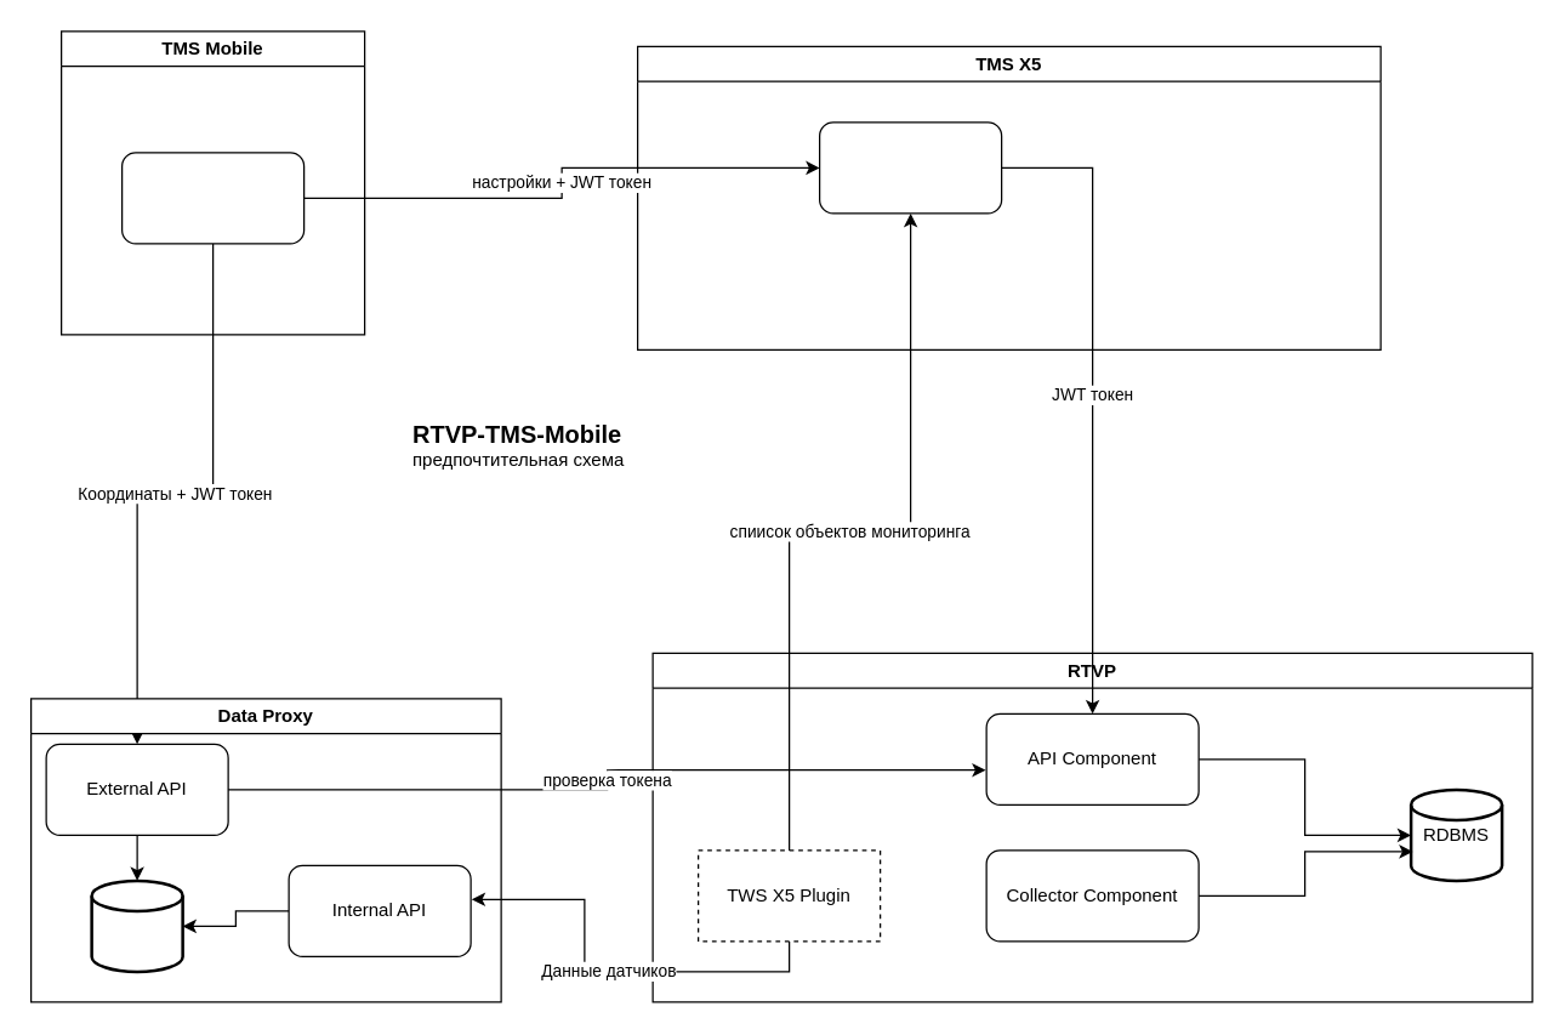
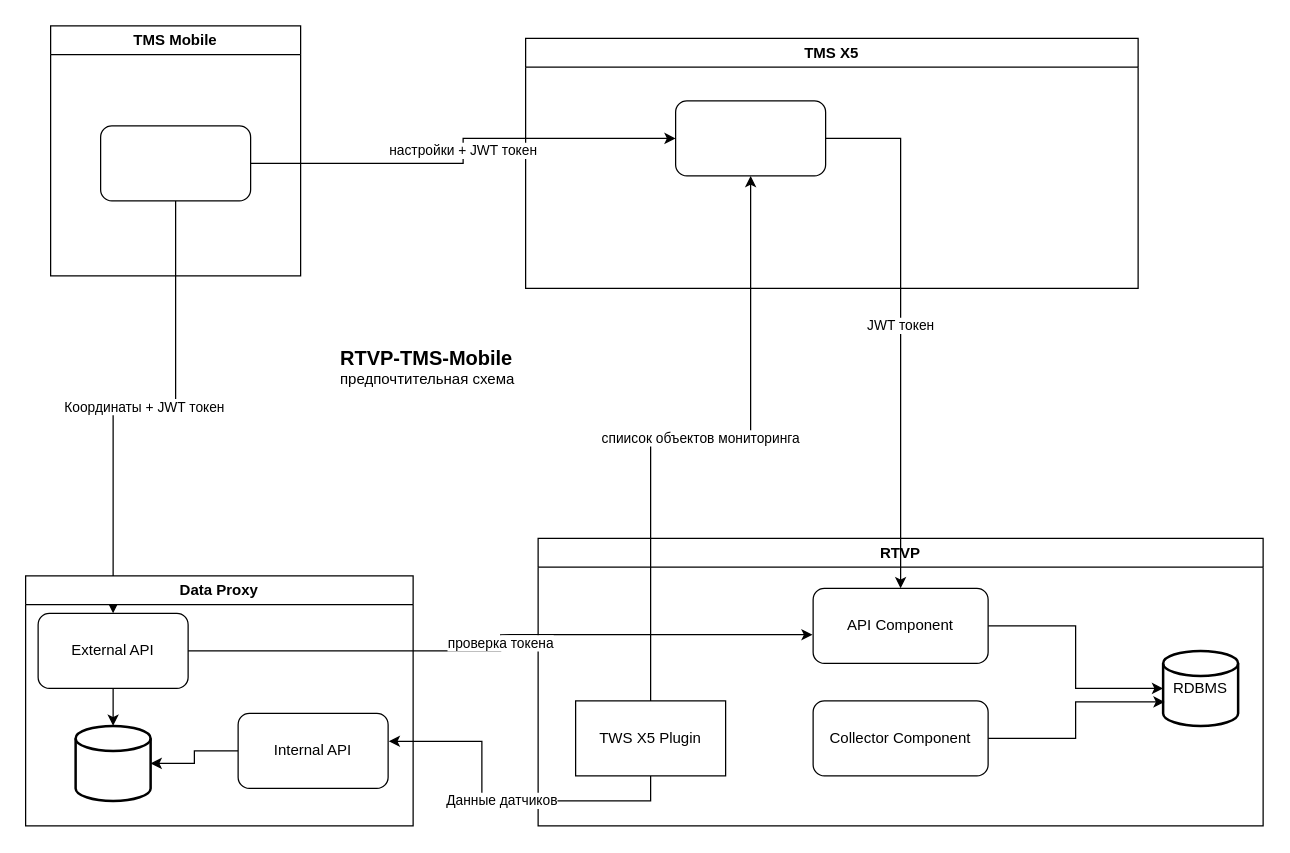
  <mxCell id="0" style=";html=1;" />
  <mxCell id="1" style=";html=1;" parent="0" />
  <mxCell id="2" value="RTVP" style="swimlane;whiteSpace=wrap;html=1;" parent="1" vertex="1"><mxGeometry x="430" y="430" width="580" height="230" as="geometry" /></mxCell>
- <mxCell id="3" value="TWS X5 Plugin" style="rounded=0;whiteSpace=wrap;html=1;dashed=1;" parent="2" vertex="1"><mxGeometry x="30" y="130" width="120" height="60" as="geometry" /></mxCell>
+ <mxCell id="3" value="TWS X5 Plugin" style="rounded=0;whiteSpace=wrap;html=1;" parent="2" vertex="1"><mxGeometry x="30" y="130" width="120" height="60" as="geometry" /></mxCell>
  <mxCell id="4" value="RDBMS" style="strokeWidth=2;html=1;shape=mxgraph.flowchart.database;whiteSpace=wrap;" parent="2" vertex="1"><mxGeometry x="500" y="90" width="60" height="60" as="geometry" /></mxCell>
  <mxCell id="5" style="edgeStyle=orthogonalEdgeStyle;rounded=0;orthogonalLoop=1;jettySize=auto;html=1;entryX=0.02;entryY=0.68;entryDx=0;entryDy=0;entryPerimeter=0;" parent="2" source="6" target="4" edge="1"><mxGeometry relative="1" as="geometry" /></mxCell>
  <mxCell id="6" value="Collector Component" style="rounded=1;whiteSpace=wrap;html=1;" parent="2" vertex="1"><mxGeometry x="220" y="130" width="140" height="60" as="geometry" /></mxCell>
  <mxCell id="7" style="edgeStyle=orthogonalEdgeStyle;rounded=0;orthogonalLoop=1;jettySize=auto;html=1;entryX=0;entryY=0.5;entryDx=0;entryDy=0;entryPerimeter=0;" parent="2" source="8" target="4" edge="1"><mxGeometry relative="1" as="geometry" /></mxCell>
  <mxCell id="8" value="API Component" style="rounded=1;whiteSpace=wrap;html=1;" parent="2" vertex="1"><mxGeometry x="220" y="40" width="140" height="60" as="geometry" /></mxCell>
  <mxCell id="9" value="TMS X5" style="swimlane;whiteSpace=wrap;html=1;" parent="1" vertex="1"><mxGeometry x="420" y="30" width="490" height="200" as="geometry" /></mxCell>
  <mxCell id="10" value="" style="rounded=1;whiteSpace=wrap;html=1;" parent="9" vertex="1"><mxGeometry x="120" y="50" width="120" height="60" as="geometry" /></mxCell>
  <mxCell id="11" value="Координаты + JWT токен" style="edgeStyle=orthogonalEdgeStyle;rounded=0;orthogonalLoop=1;jettySize=auto;html=1;" parent="1" source="13" target="18" edge="1"><mxGeometry relative="1" as="geometry" /></mxCell>
  <mxCell id="12" value="TMS Mobile" style="swimlane;whiteSpace=wrap;html=1;" parent="1" vertex="1"><mxGeometry x="40" y="20" width="200" height="200" as="geometry" /></mxCell>
  <mxCell id="13" value="" style="rounded=1;whiteSpace=wrap;html=1;" parent="12" vertex="1"><mxGeometry x="40" y="80" width="120" height="60" as="geometry" /></mxCell>
  <mxCell id="14" value="Data Proxy" style="swimlane;whiteSpace=wrap;html=1;" parent="1" vertex="1"><mxGeometry x="20" y="460" width="310" height="200" as="geometry" /></mxCell>
  <mxCell id="15" style="edgeStyle=orthogonalEdgeStyle;rounded=0;orthogonalLoop=1;jettySize=auto;html=1;entryX=1;entryY=0.5;entryDx=0;entryDy=0;entryPerimeter=0;" parent="14" source="16" target="19" edge="1"><mxGeometry relative="1" as="geometry" /></mxCell>
  <mxCell id="16" value="Internal API" style="rounded=1;whiteSpace=wrap;html=1;" parent="14" vertex="1"><mxGeometry x="170" y="110" width="120" height="60" as="geometry" /></mxCell>
  <mxCell id="17" style="edgeStyle=orthogonalEdgeStyle;rounded=0;orthogonalLoop=1;jettySize=auto;html=1;" parent="14" source="18" target="19" edge="1"><mxGeometry relative="1" as="geometry" /></mxCell>
  <mxCell id="18" value="External API" style="rounded=1;whiteSpace=wrap;html=1;" parent="14" vertex="1"><mxGeometry x="10" y="30" width="120" height="60" as="geometry" /></mxCell>
  <mxCell id="19" value="" style="strokeWidth=2;html=1;shape=mxgraph.flowchart.database;whiteSpace=wrap;" parent="14" vertex="1"><mxGeometry x="40" y="120" width="60" height="60" as="geometry" /></mxCell>
  <mxCell id="20" value="Данные датчиков" style="edgeStyle=orthogonalEdgeStyle;rounded=0;orthogonalLoop=1;jettySize=auto;html=1;entryX=1.004;entryY=0.373;entryDx=0;entryDy=0;entryPerimeter=0;exitX=0.5;exitY=1;exitDx=0;exitDy=0;" parent="1" source="3" target="16" edge="1"><mxGeometry relative="1" as="geometry" /></mxCell>
  <mxCell id="21" value="проверка токена" style="edgeStyle=orthogonalEdgeStyle;rounded=0;orthogonalLoop=1;jettySize=auto;html=1;entryX=-0.003;entryY=0.618;entryDx=0;entryDy=0;entryPerimeter=0;" parent="1" source="18" target="8" edge="1"><mxGeometry relative="1" as="geometry" /></mxCell>
  <mxCell id="22" value="JWT токен" style="edgeStyle=orthogonalEdgeStyle;rounded=0;orthogonalLoop=1;jettySize=auto;html=1;exitX=1;exitY=0.5;exitDx=0;exitDy=0;" parent="1" source="10" target="8" edge="1"><mxGeometry relative="1" as="geometry" /></mxCell>
  <mxCell id="23" value="настройки + JWT токен" style="edgeStyle=orthogonalEdgeStyle;rounded=0;orthogonalLoop=1;jettySize=auto;html=1;" parent="1" source="13" target="10" edge="1"><mxGeometry relative="1" as="geometry" /></mxCell>
  <mxCell id="24" value="спиисок объектов мониторинга" style="edgeStyle=orthogonalEdgeStyle;rounded=0;orthogonalLoop=1;jettySize=auto;html=1;entryX=0.5;entryY=1;entryDx=0;entryDy=0;" parent="1" source="3" target="10" edge="1"><mxGeometry relative="1" as="geometry" /></mxCell>
  <mxCell id="25" value="&lt;font style=&quot;font-size: 16px&quot;&gt;&lt;b&gt;&lt;div style=&quot;text-align: left&quot;&gt;RTVP-TMS-Mobile&lt;/div&gt;&lt;/b&gt;&lt;/font&gt;&lt;div style=&quot;text-align: left&quot;&gt;предпочтительная схема&lt;/div&gt;" style="text;html=1;strokeColor=none;fillColor=none;align=left;verticalAlign=top;whiteSpace=wrap;rounded=0;metaEdit=1;allowArrows=0;resizable=1;rotatable=0;connectable=0;recursiveResize=0;expand=0;pointerEvents=0;points=[[0.25,0,0],[0.5,0,0],[0.75,0,0],[1,0.25,0],[1,0.5,0],[1,0.75,0],[0.75,1,0],[0.5,1,0],[0.25,1,0],[0,0.75,0],[0,0.5,0],[0,0.25,0]];" parent="1" vertex="1"><mxGeometry x="270" y="270" width="260" height="40" as="geometry" /></mxCell>
